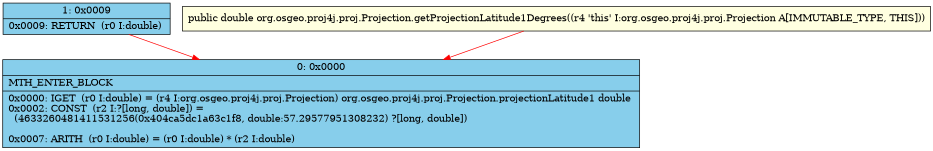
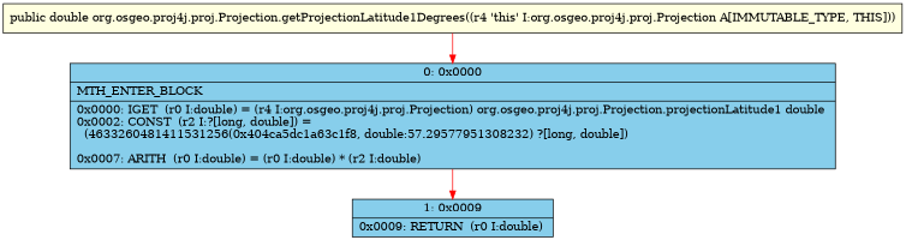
  digraph {
    node [shape=record style=filled fillcolor=skyblue]
    edge [color=red]
    n1 [label="{0\:\ 0x0000|MTH_ENTER_BLOCK\l|0x0000: IGET  (r0 I:double) = (r4 I:org.osgeo.proj4j.proj.Projection) org.osgeo.proj4j.proj.Projection.projectionLatitude1 double \l0x0002: CONST  (r2 I:?[long, double]) = \l  (4633260481411531256(0x404ca5dc1a63c1f8, double:57.29577951308232) ?[long, double])\l \l0x0007: ARITH  (r0 I:double) = (r0 I:double) * (r2 I:double) \l}"]
    n2 [label="{1\:\ 0x0009|0x0009: RETURN  (r0 I:double) \l}"]
    n3 [label="{public double org.osgeo.proj4j.proj.Projection.getProjectionLatitude1Degrees((r4 'this' I:org.osgeo.proj4j.proj.Projection A[IMMUTABLE_TYPE, THIS])) }" fillcolor=lightyellow]
-   n2 -> n1
+   n1 -> n2
    n3 -> n1
  }
